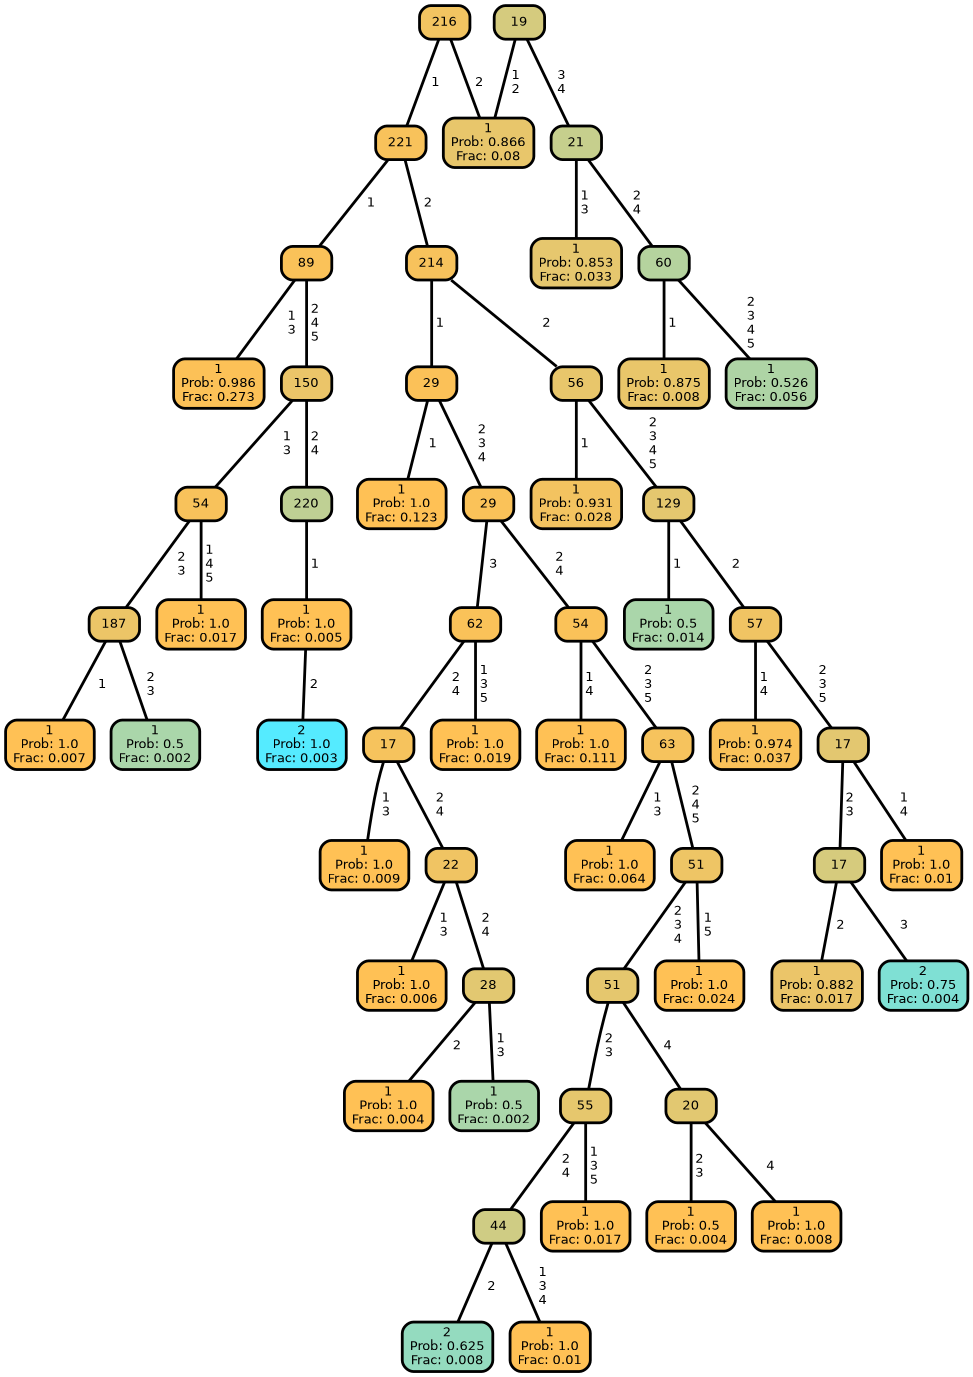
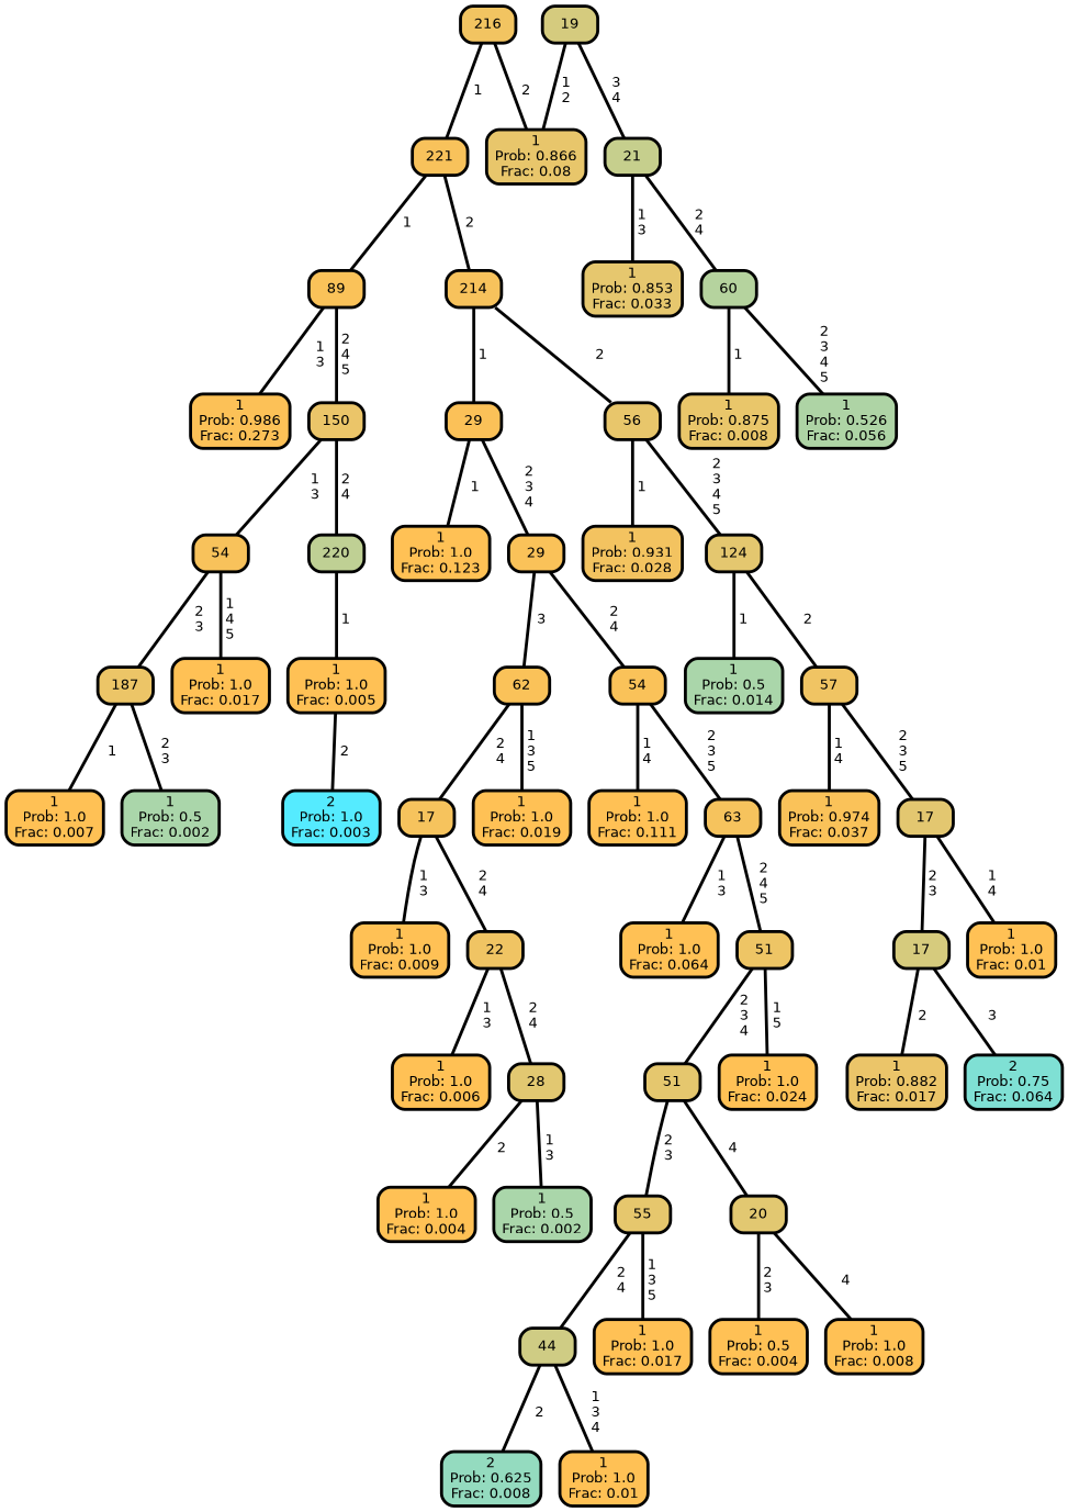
  graph {
    ranksep="0 equally"
    splines=straight
    node [color=black fillcolor="#ffc155" fontcolor=black fontname=helvetica penwidth=3 shape=box style="filled, rounded"]
    edge [color=black fontname=helvetica penwidth=3]
    n1 [fillcolor="#fcc157" label="1\nProb: 0.986\nFrac: 0.273"]
    n2 [fillcolor="#fac259" label=89]
    n3 [fillcolor="#ebc569" label=150]
    n4 [fillcolor="#f8c25b" label=54]
    n5 [fillcolor="#bfd094" label=220]
    n6 [label="1\nProb: 1.0\nFrac: 0.007"]
    n7 [fillcolor="#ecc567" label=187]
    n8 [fillcolor="#aad6aa" label="1\nProb: 0.5\nFrac: 0.002"]
    n9 [label="1\nProb: 1.0\nFrac: 0.017"]
    n10 [label="1\nProb: 1.0\nFrac: 0.005"]
    n11 [fillcolor="#55ebff" label="2\nProb: 1.0\nFrac: 0.003"]
    n12 [fillcolor="#f8c25b" label=221]
    n13 [fillcolor="#f7c25c" label=214]
    n14 [fillcolor="#fbc158" label=29]
    n15 [fillcolor="#e8c66b" label=56]
    n16 [label="1\nProb: 1.0\nFrac: 0.123"]
    n17 [fillcolor="#fac259" label=29]
    n18 [fillcolor="#fac259" label=62]
    n19 [fillcolor="#fac259" label=54]
    n20 [label="1\nProb: 1.0\nFrac: 0.009"]
    n21 [fillcolor="#f6c35d" label=17]
    n22 [fillcolor="#f0c463" label=22]
    n23 [label="1\nProb: 1.0\nFrac: 0.006"]
    n24 [fillcolor="#e2c871" label=28]
    n25 [label="1\nProb: 1.0\nFrac: 0.004"]
    n26 [fillcolor="#aad6aa" label="1\nProb: 0.5\nFrac: 0.002"]
    n27 [label="1\nProb: 1.0\nFrac: 0.019"]
    n28 [label="1\nProb: 1.0\nFrac: 0.111"]
    n29 [fillcolor="#f6c35d" label=63]
    n30 [label="1\nProb: 1.0\nFrac: 0.064"]
    n31 [fillcolor="#eec565" label=51]
    n32 [fillcolor="#e5c76e" label=51]
    n33 [label="1\nProb: 1.0\nFrac: 0.024"]
    n34 [fillcolor="#94dbbf" label="2\nProb: 0.625\nFrac: 0.008"]
    n35 [fillcolor="#cfcc84" label=44]
    n36 [label="1\nProb: 1.0\nFrac: 0.01"]
    n37 [fillcolor="#e6c76d" label=55]
    n38 [label="1\nProb: 1.0\nFrac: 0.017"]
    n39 [fillcolor="#e2c871" label=20]
    n40 [label="1\nProb: 0.5\nFrac: 0.004"]
    n41 [label="1\nProb: 1.0\nFrac: 0.008"]
    n42 [fillcolor="#f3c360" label="1\nProb: 0.931\nFrac: 0.028"]
-   n43 [fillcolor="#e4c76f" label=129]
+   n43 [fillcolor="#e4c76f" label=124]
    n44 [fillcolor="#aad6aa" label="1\nProb: 0.5\nFrac: 0.014"]
    n45 [fillcolor="#f0c463" label=57]
    n46 [fillcolor="#fac259" label="1\nProb: 0.974\nFrac: 0.037"]
    n47 [fillcolor="#e3c770" label=17]
    n48 [fillcolor="#d6cb7d" label=17]
    n49 [label="1\nProb: 1.0\nFrac: 0.01"]
    n50 [fillcolor="#ebc569" label="1\nProb: 0.882\nFrac: 0.017"]
-   n51 [fillcolor="#7fe0d4" label="2\nProb: 0.75\nFrac: 0.004"]
+   n51 [fillcolor="#7fe0d4" label="2\nProb: 0.75\nFrac: 0.064"]
    n52 [fillcolor="#f2c461" label=216]
    n53 [fillcolor="#e8c66b" label="1\nProb: 0.866\nFrac: 0.08"]
    n54 [fillcolor="#d5cb7e" label=19]
    n55 [fillcolor="#c6cf8d" label=21]
    n56 [fillcolor="#e6c76e" label="1\nProb: 0.853\nFrac: 0.033"]
    n57 [fillcolor="#b5d39e" label=60]
    n58 [fillcolor="#e9c66a" label="1\nProb: 0.875\nFrac: 0.008"]
    n59 [fillcolor="#aed4a5" label="1\nProb: 0.526\nFrac: 0.056"]
    subgraph sub_1 {
      rank=same
    }
    n2 -- n1 [label=" 1\n 3"]
    n2 -- n3 [label=" 2\n 4\n 5"]
    n3 -- n4 [label=" 1\n 3"]
    n3 -- n5 [label=" 2\n 4"]
    n4 -- n7 [label=" 2\n 3"]
    n4 -- n9 [label=" 1\n 4\n 5"]
    n5 -- n10 [label=" 1"]
    n7 -- n6 [label=" 1"]
    n7 -- n8 [label=" 2\n 3"]
    n10 -- n11 [label=" 2"]
    n12 -- n2 [label=" 1"]
    n12 -- n13 [label=" 2"]
    n13 -- n14 [label=" 1"]
    n13 -- n15 [label=" 2"]
    n14 -- n16 [label=" 1"]
    n14 -- n17 [label=" 2\n 3\n 4"]
    n15 -- n42 [label=" 1"]
    n15 -- n43 [label=" 2\n 3\n 4\n 5"]
    n17 -- n18 [label=" 3"]
    n17 -- n19 [label=" 2\n 4"]
    n18 -- n21 [label=" 2\n 4"]
    n18 -- n27 [label=" 1\n 3\n 5"]
    n19 -- n28 [label=" 1\n 4"]
    n19 -- n29 [label=" 2\n 3\n 5"]
    n21 -- n20 [label=" 1\n 3"]
    n21 -- n22 [label=" 2\n 4"]
    n22 -- n23 [label=" 1\n 3"]
    n22 -- n24 [label=" 2\n 4"]
    n24 -- n25 [label=" 2"]
    n24 -- n26 [label=" 1\n 3"]
    n29 -- n30 [label=" 1\n 3"]
    n29 -- n31 [label=" 2\n 4\n 5"]
    n31 -- n32 [label=" 2\n 3\n 4"]
    n31 -- n33 [label=" 1\n 5"]
    n32 -- n37 [label=" 2\n 3"]
    n32 -- n39 [label=" 4"]
    n35 -- n34 [label=" 2"]
    n35 -- n36 [label=" 1\n 3\n 4"]
    n37 -- n35 [label=" 2\n 4"]
    n37 -- n38 [label=" 1\n 3\n 5"]
    n39 -- n40 [label=" 2\n 3"]
    n39 -- n41 [label=" 4"]
    n43 -- n44 [label=" 1"]
    n43 -- n45 [label=" 2"]
    n45 -- n46 [label=" 1\n 4"]
    n45 -- n47 [label=" 2\n 3\n 5"]
    n47 -- n48 [label=" 2\n 3"]
    n47 -- n49 [label=" 1\n 4"]
    n48 -- n50 [label=" 2"]
    n48 -- n51 [label=" 3"]
    n52 -- n12 [label=" 1"]
    n52 -- n53 [label=" 2"]
    n54 -- n53 [label=" 1\n 2"]
    n54 -- n55 [label=" 3\n 4"]
    n55 -- n56 [label=" 1\n 3"]
    n55 -- n57 [label=" 2\n 4"]
    n57 -- n58 [label=" 1"]
    n57 -- n59 [label=" 2\n 3\n 4\n 5"]
  }
